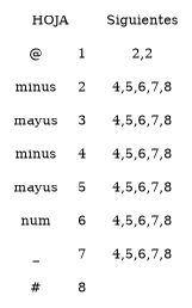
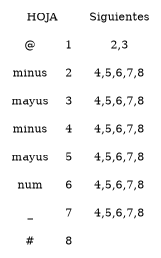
  digraph {
    forcelabels=true
    rankdir=LR
-   n1 [label=<<table border = '0' cellboder = '1' cellspacing='0' cellpadding='10'> <tr> <td COLSPAN='2'>HOJA</td> <td>Siguientes</td> </tr> <tr> <td>@</td> <td>1</td> <td>2,2</td> </tr> <tr> <td>minus</td> <td>2</td> <td>4,5,6,7,8</td> </tr> <tr> <td>mayus</td> <td>3</td> <td>4,5,6,7,8</td> </tr> <tr> <td>minus</td> <td>4</td> <td>4,5,6,7,8</td> </tr> <tr> <td>mayus</td> <td>5</td> <td>4,5,6,7,8</td> </tr> <tr> <td>num</td> <td>6</td> <td>4,5,6,7,8</td> </tr> <tr> <td>_</td> <td>7</td> <td>4,5,6,7,8</td> </tr> <tr> <td>#</td> <td>8</td> <td></td> </tr> </table>> shape=plain]
+   n1 [label=<<table border = '0' cellboder = '1' cellspacing='0' cellpadding='10'> <tr> <td COLSPAN='2'>HOJA</td> <td>Siguientes</td> </tr> <tr> <td>@</td> <td>1</td> <td>2,3</td> </tr> <tr> <td>minus</td> <td>2</td> <td>4,5,6,7,8</td> </tr> <tr> <td>mayus</td> <td>3</td> <td>4,5,6,7,8</td> </tr> <tr> <td>minus</td> <td>4</td> <td>4,5,6,7,8</td> </tr> <tr> <td>mayus</td> <td>5</td> <td>4,5,6,7,8</td> </tr> <tr> <td>num</td> <td>6</td> <td>4,5,6,7,8</td> </tr> <tr> <td>_</td> <td>7</td> <td>4,5,6,7,8</td> </tr> <tr> <td>#</td> <td>8</td> <td></td> </tr> </table>> shape=plain]
  }
